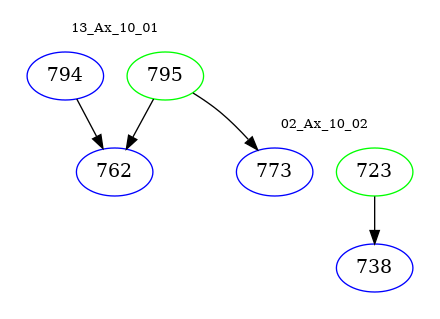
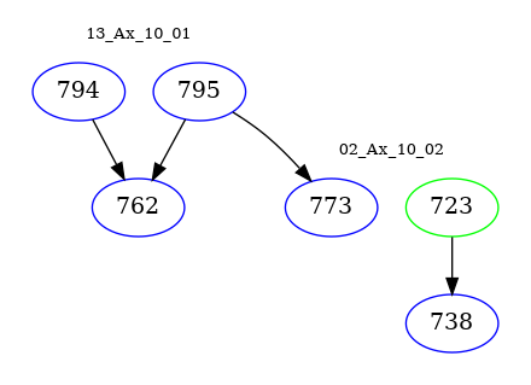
  digraph {
    fontname="DejaVu Serif"
    node [color=blue fontname="DejaVu Serif"]
    edge [color=black fontname="DejaVu Serif"]
-   n1 [color=green label=795]
+   n1 [label=795]
    n2 [label=762]
    n3 [label=794]
    n4 [color=green label=723]
    n5 [label=738]
    n6 [label=773]
    subgraph cluster_1 {
      color=white
      fontsize=10
      label="13_Ax_10_01"
      n1
      n2
      n3
    }
    subgraph cluster_2 {
      color=white
      fontsize=10
      label="02_Ax_10_02"
      n4
      n5
      n6
    }
    n1 -> n2
    n1 -> n6
    n3 -> n2
    n4 -> n5
  }
